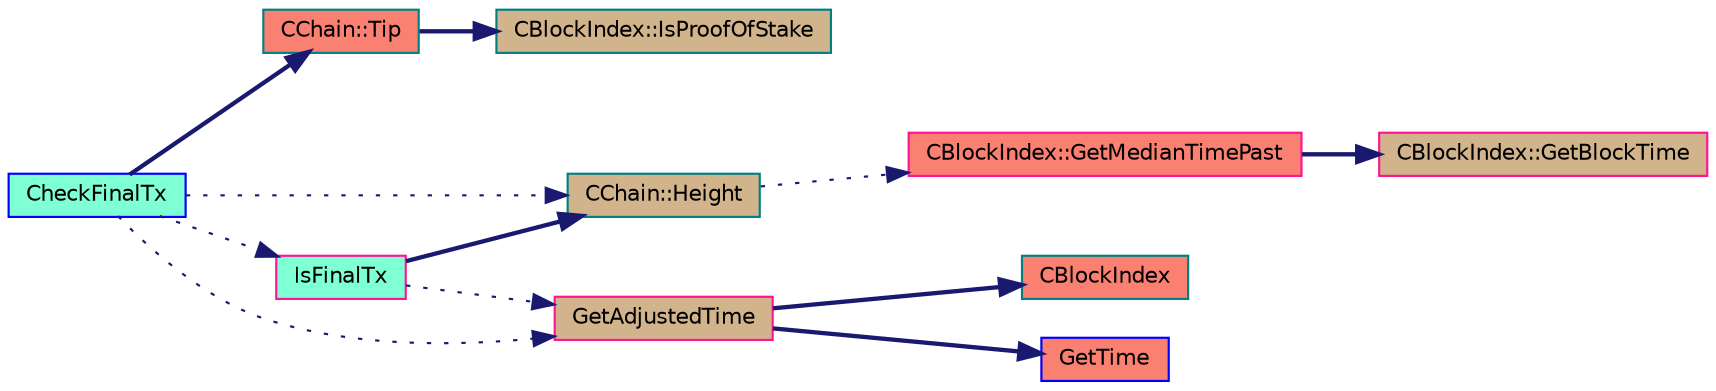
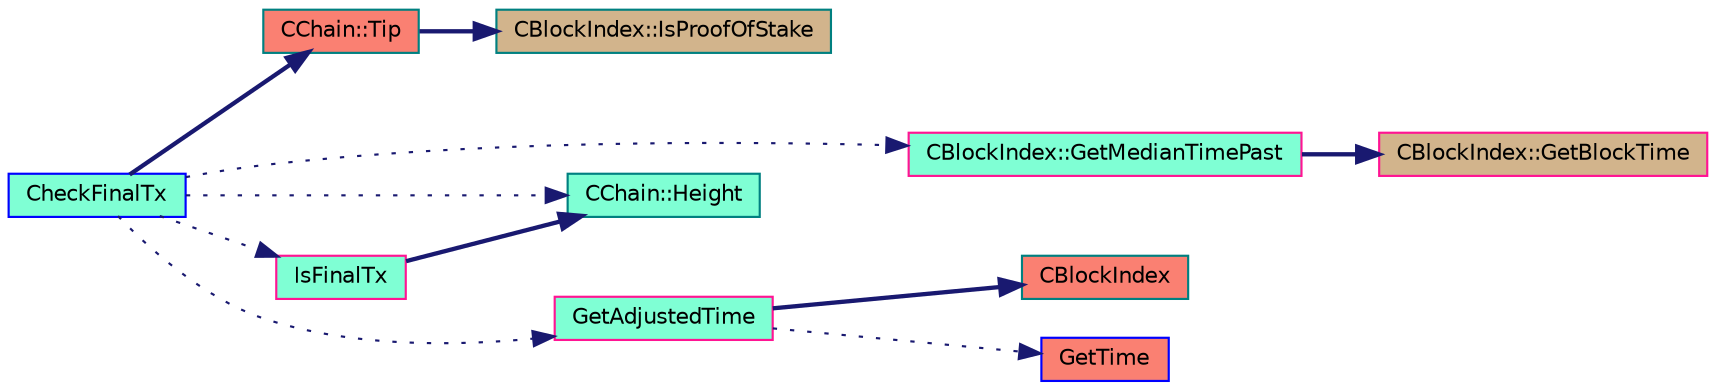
  digraph {
    rankdir=LR
    node [color=teal fillcolor=salmon fontname=Helvetica fontsize=10 shape=record style=filled]
    edge [color=midnightblue fontname=Helvetica fontsize=10 labelfontname=Helvetica labelfontsize=10 style=bold]
    n1 [color=blue fillcolor=aquamarine fontcolor=black height=0.2 label=CheckFinalTx width=0.4]
-   n2 [fillcolor=tan height=0.2 label="CChain::Height" width=0.4]
+   n2 [fillcolor=aquamarine height=0.2 label="CChain::Height" width=0.4]
    n3 [height=0.2 label="CChain::Tip" width=0.4]
-   n4 [color=deeppink height=0.2 label="CBlockIndex::GetMedianTimePast" width=0.4]
-   n5 [color=deeppink fillcolor=tan height=0.2 label=GetAdjustedTime width=0.4]
+   n4 [color=deeppink fillcolor=aquamarine height=0.2 label="CBlockIndex::GetMedianTimePast" width=0.4]
+   n5 [color=deeppink fillcolor=aquamarine height=0.2 label=GetAdjustedTime width=0.4]
    n6 [color=deeppink fillcolor=aquamarine height=0.2 label=IsFinalTx width=0.4]
    n7 [fillcolor=tan height=0.2 label="CBlockIndex::IsProofOfStake" width=0.4]
    n8 [color=deeppink fillcolor=tan height=0.2 label="CBlockIndex::GetBlockTime" width=0.4]
    n9 [color=blue height=0.2 label=GetTime width=0.4]
    n10 [height=0.2 label=CBlockIndex width=0.4]
    n1 -> n2 [style=dotted]
    n1 -> n3
-   n2 -> n4 [style=dotted]
+   n1 -> n4 [style=dotted]
    n1 -> n5 [style=dotted]
    n1 -> n6 [style=dotted]
    n3 -> n7
    n4 -> n8
-   n5 -> n9
+   n5 -> n9 [style=dotted]
    n5 -> n10
    n6 -> n2
-   n6 -> n5 [style=dotted]
  }
